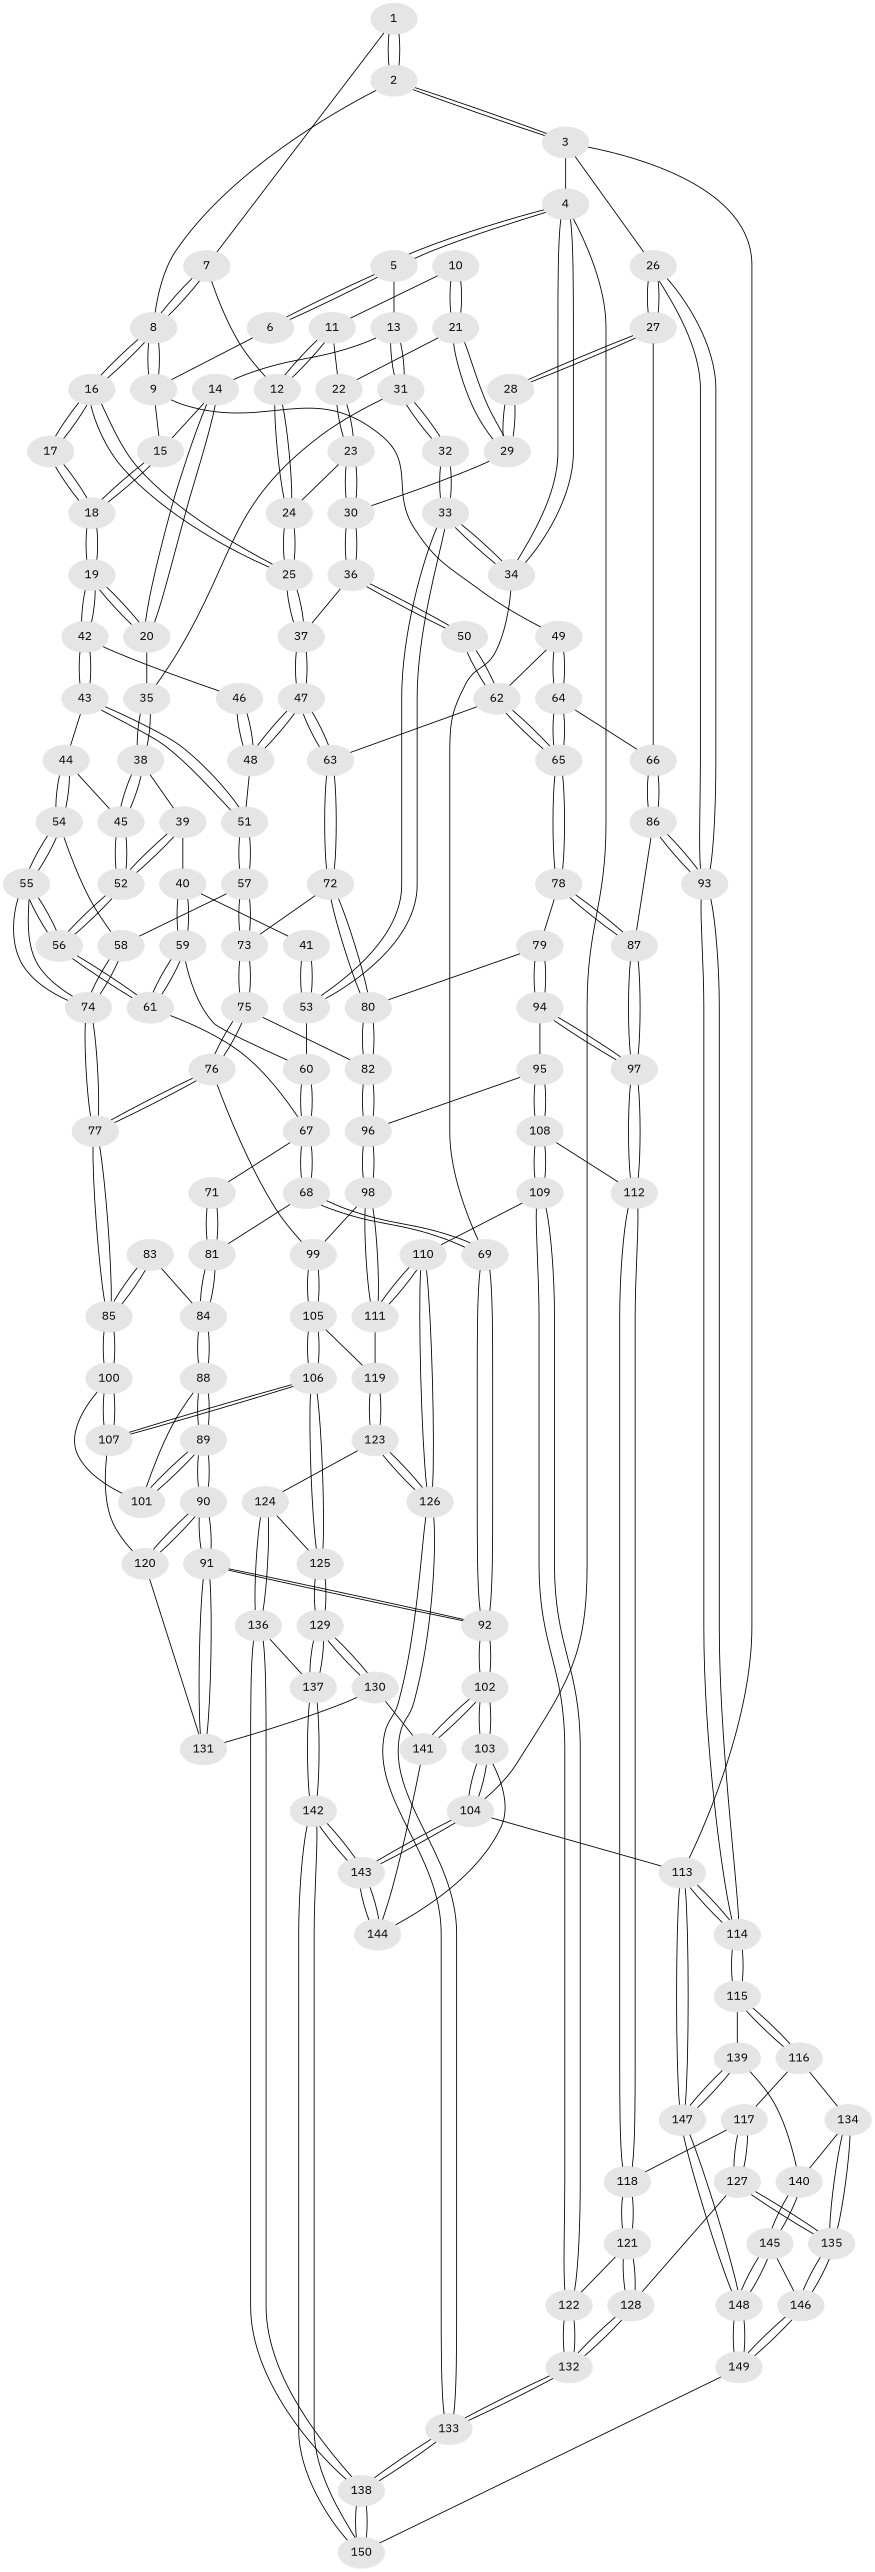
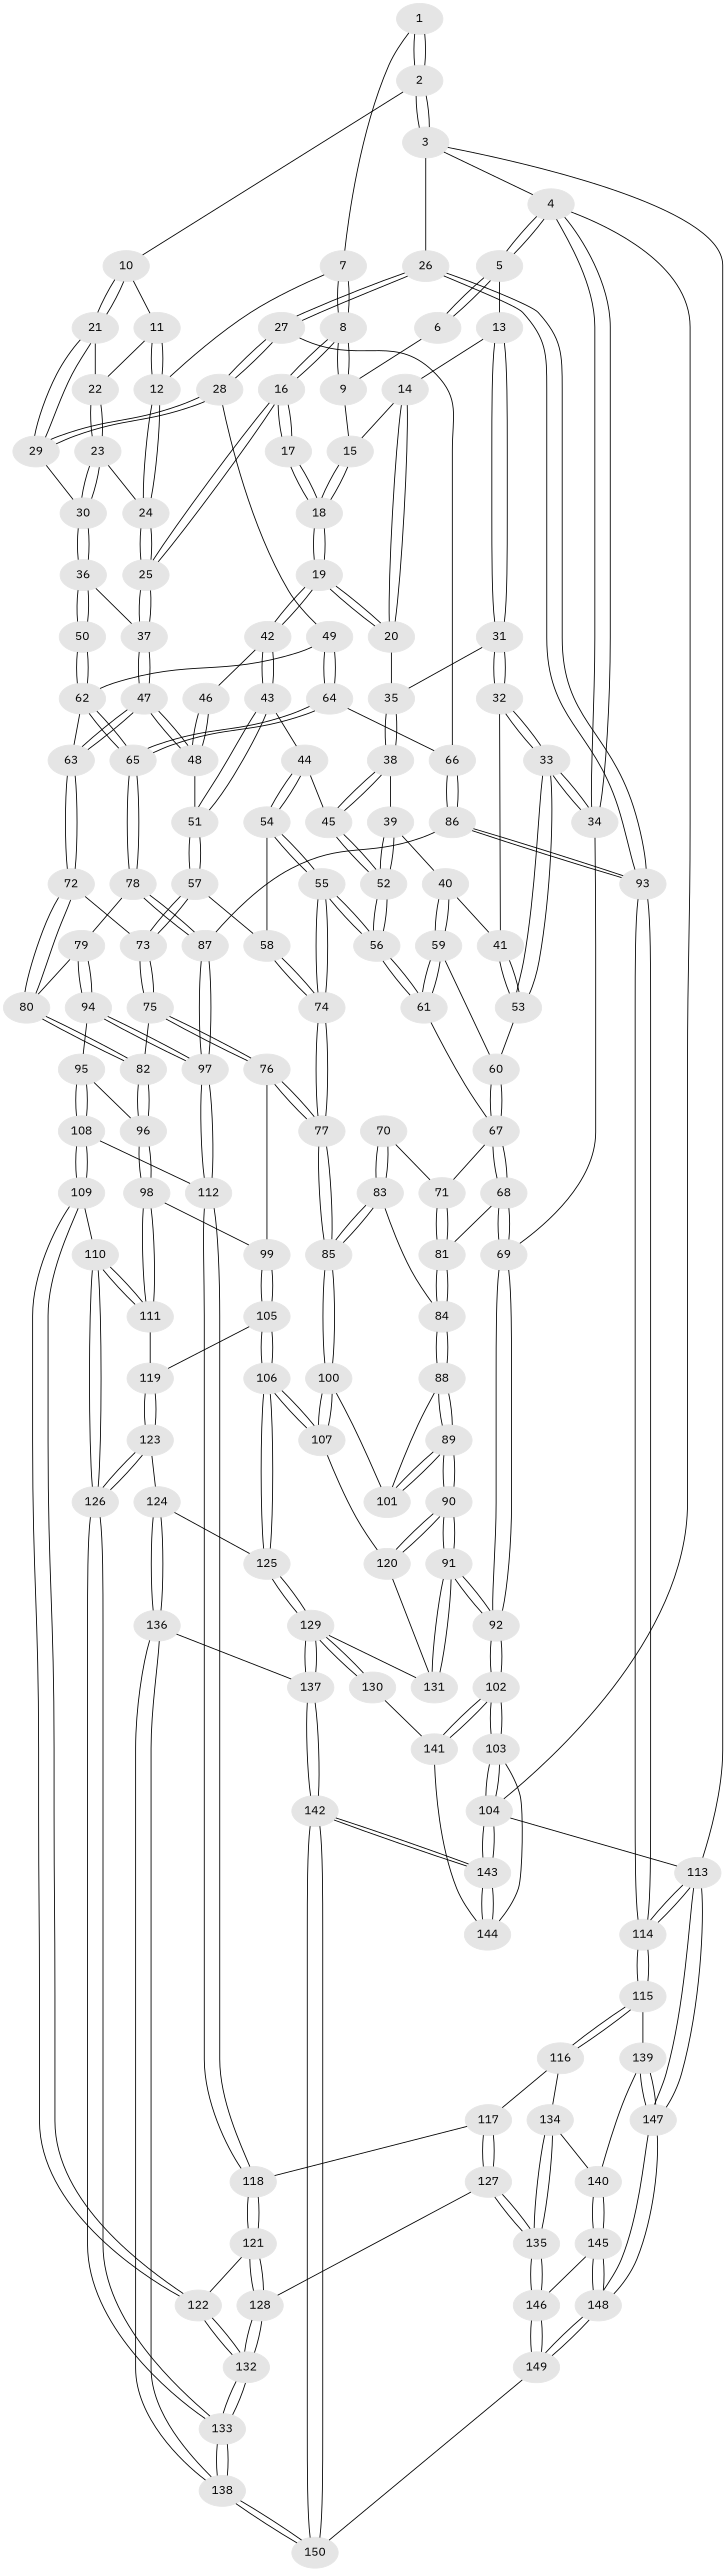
  graph {
    fontname="IBM Plex Sans"
    node [color=gray90 fontname="IBM Plex Sans" style=filled]
    edge [fontname="IBM Plex Sans"]
    1
    2
    7
    3
    10
    8
    12
    4
    26
    113
    11
    21
    5
    34
    104
    27
    93
    114
    147
    6
    13
    69
    143
    9
    14
    31
    15
    16
    24
    17
    25
    18
    22
    29
    23
    20
    35
    32
    19
    37
    42
    43
    46
    38
    30
    36
    47
    28
    66
    49
    86
    64
    62
    50
    33
    41
    53
    60
    92
    39
    45
    48
    63
    40
    52
    59
    56
    61
    44
    51
    54
    57
    55
    58
    72
    65
    73
    67
    74
    77
    75
    68
    71
+   70
    83
    78
    80
    79
    87
    81
    84
    102
    85
    82
    76
    99
    96
    105
    100
    94
    97
    95
    88
    98
    89
    101
    107
    112
    90
    91
    120
    131
    103
    141
    115
    108
    109
    111
    118
    119
    106
    144
    125
    123
    129
    110
    122
    126
    132
    133
    121
    148
    116
    139
    117
    134
    140
    127
    135
    128
    124
    136
    137
    138
    130
    146
    142
    150
    145
    149
    1 -- 2
    1 -- 2
    1 -- 7
    2 -- 3
    2 -- 3
-   2 -- 8
+   2 -- 10
    7 -- 8
    7 -- 8
    7 -- 12
    3 -- 4
    3 -- 26
    3 -- 113
    10 -- 11
    10 -- 21
    10 -- 21
    8 -- 9
    8 -- 9
    8 -- 16
    8 -- 16
    12 -- 24
    12 -- 24
    4 -- 5
    4 -- 5
    4 -- 34
    4 -- 34
    4 -- 104
    26 -- 27
    26 -- 27
    26 -- 93
    26 -- 93
    113 -- 114
    113 -- 114
    113 -- 147
    113 -- 147
    11 -- 12
    11 -- 12
    11 -- 22
    21 -- 22
    21 -- 29
    21 -- 29
    5 -- 6
    5 -- 6
    5 -- 13
    34 -- 69
    104 -- 113
    104 -- 143
    104 -- 143
    27 -- 28
    27 -- 28
    27 -- 66
    93 -- 114
    93 -- 114
    114 -- 115
    114 -- 115
    147 -- 148
    147 -- 148
    6 -- 9
    13 -- 14
    13 -- 31
    13 -- 31
    69 -- 92
    69 -- 92
    143 -- 144
    143 -- 144
    9 -- 15
    14 -- 15
    14 -- 20
    14 -- 20
    31 -- 35
    31 -- 32
    31 -- 32
    15 -- 18
    15 -- 18
    16 -- 17
    16 -- 17
    16 -- 25
    16 -- 25
    24 -- 25
    24 -- 25
    17 -- 18
    17 -- 18
    25 -- 37
    25 -- 37
    18 -- 19
    18 -- 19
    22 -- 23
    22 -- 23
    29 -- 30
    23 -- 24
    23 -- 30
    23 -- 30
    20 -- 35
    35 -- 38
    35 -- 38
    32 -- 33
    32 -- 33
+   32 -- 41
    19 -- 20
    19 -- 20
    19 -- 42
    19 -- 42
    37 -- 47
    37 -- 47
    42 -- 43
    42 -- 43
    42 -- 46
    43 -- 44
    43 -- 51
    43 -- 51
    46 -- 48
    46 -- 48
    38 -- 39
    38 -- 45
    38 -- 45
    30 -- 36
    30 -- 36
    36 -- 37
    36 -- 50
    36 -- 50
    47 -- 48
    47 -- 48
    47 -- 63
    47 -- 63
    28 -- 29
    28 -- 29
-   9 -- 49
+   28 -- 49
    66 -- 86
    66 -- 86
    49 -- 64
    49 -- 64
    49 -- 62
    86 -- 93
    86 -- 93
    86 -- 87
    64 -- 66
    64 -- 65
    64 -- 65
    62 -- 63
    62 -- 65
    62 -- 65
    50 -- 62
    50 -- 62
    33 -- 34
    33 -- 34
    33 -- 53
    33 -- 53
    41 -- 53
    41 -- 53
    53 -- 60
    60 -- 67
    60 -- 67
    92 -- 102
    92 -- 102
    39 -- 40
    39 -- 52
    39 -- 52
    45 -- 52
    45 -- 52
    48 -- 51
    63 -- 72
    63 -- 72
    40 -- 41
    40 -- 59
    40 -- 59
    52 -- 56
    52 -- 56
    59 -- 60
    59 -- 61
    59 -- 61
    56 -- 61
    56 -- 61
    61 -- 67
    44 -- 45
    44 -- 54
    44 -- 54
    51 -- 57
    51 -- 57
    54 -- 55
    54 -- 55
    54 -- 58
    57 -- 58
    57 -- 73
    57 -- 73
    55 -- 56
    55 -- 56
    55 -- 74
    55 -- 74
    58 -- 74
    58 -- 74
    72 -- 73
    72 -- 80
    72 -- 80
    65 -- 78
    65 -- 78
    73 -- 75
    73 -- 75
    67 -- 68
    67 -- 68
    67 -- 71
    74 -- 77
    74 -- 77
    77 -- 85
    77 -- 85
    75 -- 82
    75 -- 76
    75 -- 76
    68 -- 69
    68 -- 69
    68 -- 81
    71 -- 81
    71 -- 81
+   70 -- 71
+   70 -- 83
+   70 -- 83
    83 -- 84
    83 -- 85
    83 -- 85
    78 -- 79
    78 -- 87
    78 -- 87
    80 -- 82
    80 -- 82
    79 -- 80
    79 -- 94
    79 -- 94
    87 -- 97
    87 -- 97
    81 -- 84
    81 -- 84
    84 -- 88
    84 -- 88
    102 -- 103
    102 -- 103
    102 -- 141
    102 -- 141
    85 -- 100
    85 -- 100
    82 -- 96
    82 -- 96
    76 -- 77
    76 -- 77
    76 -- 99
    99 -- 105
    99 -- 105
    96 -- 98
    96 -- 98
    105 -- 119
    105 -- 106
    105 -- 106
    100 -- 101
    100 -- 107
    100 -- 107
    94 -- 97
    94 -- 97
    94 -- 95
    97 -- 112
    97 -- 112
    95 -- 96
    95 -- 108
    95 -- 108
    88 -- 89
    88 -- 89
    88 -- 101
    98 -- 99
    98 -- 111
    98 -- 111
    89 -- 101
    89 -- 101
    89 -- 90
    89 -- 90
    107 -- 120
    112 -- 118
    112 -- 118
    90 -- 91
    90 -- 91
    90 -- 120
    90 -- 120
    91 -- 92
    91 -- 92
    91 -- 131
    91 -- 131
    120 -- 131
    103 -- 104
    103 -- 104
    103 -- 144
    141 -- 144
    115 -- 116
    115 -- 116
    115 -- 139
    108 -- 112
    108 -- 109
    108 -- 109
    109 -- 110
    109 -- 122
    109 -- 122
    111 -- 119
    118 -- 121
    118 -- 121
    119 -- 123
    119 -- 123
    106 -- 107
    106 -- 107
    106 -- 125
    106 -- 125
    125 -- 129
    125 -- 129
    123 -- 126
    123 -- 126
    123 -- 124
    129 -- 137
    129 -- 137
    129 -- 130
    129 -- 130
    110 -- 111
    110 -- 111
    110 -- 126
    110 -- 126
    122 -- 132
    122 -- 132
    126 -- 133
    126 -- 133
    132 -- 133
    132 -- 133
    133 -- 138
    133 -- 138
    121 -- 122
    121 -- 128
    121 -- 128
    148 -- 149
    148 -- 149
    116 -- 117
    116 -- 134
    139 -- 147
    139 -- 147
    139 -- 140
    117 -- 118
    117 -- 127
    117 -- 127
    134 -- 140
    134 -- 135
    134 -- 135
    140 -- 145
    140 -- 145
    127 -- 135
    127 -- 135
    127 -- 128
    135 -- 146
    135 -- 146
    128 -- 132
    128 -- 132
    124 -- 125
    124 -- 136
    124 -- 136
    136 -- 137
    136 -- 138
    136 -- 138
    137 -- 142
    137 -- 142
    138 -- 150
    138 -- 150
-   130 -- 131
+   129 -- 131
    130 -- 141
    146 -- 149
    146 -- 149
    142 -- 143
    142 -- 143
    142 -- 150
    142 -- 150
    145 -- 148
    145 -- 148
    145 -- 146
    149 -- 150
  }
